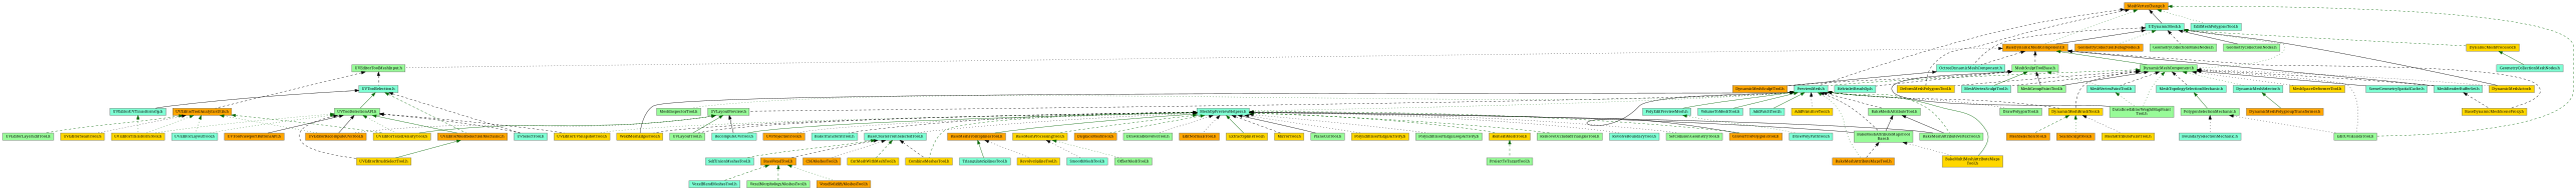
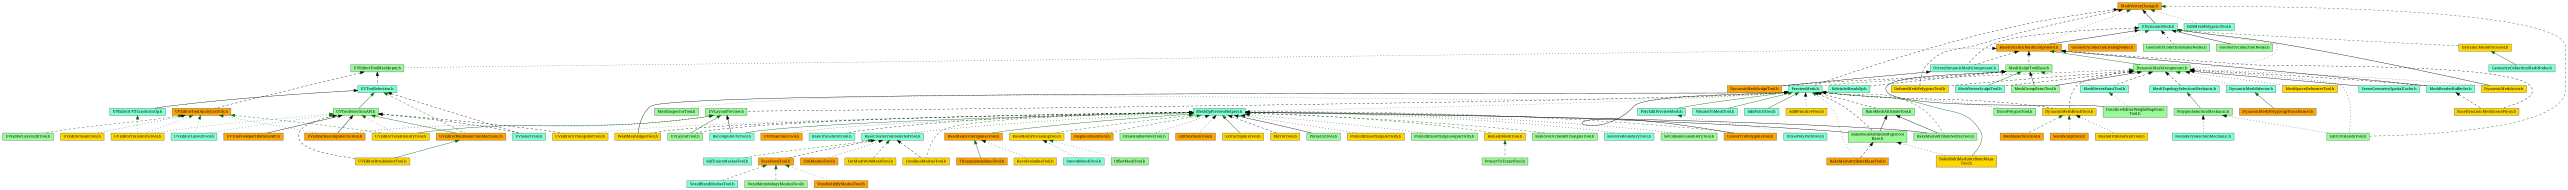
  digraph {
    fontname="Noto Serif"
    node [color=grey40 fillcolor=aquamarine fontname="Noto Serif" fontsize=10 shape=box style=filled]
    edge [color=black dir=back fontname="Noto Serif" fontsize=10 labelfontname=Helvetica labelfontsize=10 style=dashed]
    n1 [color=gray40 fillcolor=orange fontcolor=black height=0.2 label="MeshVertexChange.h" width=0.4]
    n2 [fillcolor=orange height=0.2 label="BaseDynamicMeshComponent.h" width=0.4]
    n3 [fillcolor=gold height=0.2 label="DeformMeshPolygonsTool.h" width=0.4]
    n4 [fillcolor=palegreen height=0.2 label="EditUVIslandsTool.h" width=0.4]
    n5 [height=0.2 label="PreviewMesh.h" width=0.4]
    n6 [height=0.2 label="EditMeshPolygonsTool.h" width=0.4]
    n7 [height=0.2 label="UDynamicMesh.h" width=0.4]
    n8 [fillcolor=gold height=0.2 label="BaseDynamicMeshSceneProxy.h" width=0.4]
    n9 [fillcolor=palegreen height=0.2 label="DynamicMeshComponent.h" width=0.4]
    n10 [height=0.2 label="MeshRenderBufferSet.h" width=0.4]
    n11 [fillcolor=palegreen height=0.2 label="MeshSculptToolBase.h" width=0.4]
    n12 [height=0.2 label="OctreeDynamicMeshComponent.h" width=0.4]
    n13 [fillcolor=palegreen height=0.2 label="UVEditorToolMeshInput.h" width=0.4]
    n14 [fillcolor=gold height=0.2 label="DynamicMeshBrushTool.h" width=0.4]
    n15 [height=0.2 label="AddPatchTool.h" width=0.4]
    n16 [fillcolor=gold height=0.2 label="AddPrimitiveTool.h" width=0.4]
    n17 [fillcolor=orange height=0.2 label="BakeMeshAttributeMapsTool.h" width=0.4]
    n18 [fillcolor=palegreen height=0.2 label="BakeMeshAttributeMapsTool\lBase.h" width=0.4]
    n19 [fillcolor=gold height=0.2 label="BakeMultiMeshAttributeMaps\lTool.h" width=0.4]
    n20 [fillcolor=palegreen height=0.2 label="BakeMeshAttributeTool.h" width=0.4]
    n21 [fillcolor=palegreen height=0.2 label="BakeMeshAttributeVertexTool.h" width=0.4]
    n22 [fillcolor=orange height=0.2 label="ConvertToPolygonsTool.h" width=0.4]
    n23 [fillcolor=palegreen height=0.2 label="DrawPolygonTool.h" width=0.4]
    n24 [fillcolor=palegreen height=0.2 label="MeshInspectorTool.h" width=0.4]
    n25 [height=0.2 label="MeshOpPreviewHelpers.h" width=0.4]
    n26 [fillcolor=gold height=0.2 label="WeldMeshEdgesTool.h" width=0.4]
    n27 [height=0.2 label="PolyEditPreviewMesh.h" width=0.4]
    n28 [fillcolor=palegreen height=0.2 label="UVLayoutPreview.h" width=0.4]
    n29 [height=0.2 label="VolumeToMeshTool.h" width=0.4]
    n30 [fillcolor=gold height=0.2 label="DynamicMeshActor.h" width=0.4]
    n31 [fillcolor=gold height=0.2 label="DynamicMeshProcessor.h" width=0.4]
    n32 [fillcolor=orange height=0.2 label="GeometryCollectionDebugNodes.h" width=0.4]
    n33 [fillcolor=palegreen height=0.2 label="GeometryCollectionMakeNodes.h" width=0.4]
    n34 [fillcolor=palegreen height=0.2 label="GeometryCollectionNodes.h" width=0.4]
    n35 [fillcolor=palegreen height=0.2 label="DataflowEditorWeightMapPaint\lTool.h" width=0.4]
    n36 [height=0.2 label="DynamicMeshSelector.h" width=0.4]
    n37 [fillcolor=palegreen height=0.2 label="MeshGroupPaintTool.h" width=0.4]
    n38 [fillcolor=gold height=0.2 label="MeshSpaceDeformerTool.h" width=0.4]
    n39 [height=0.2 label="MeshTopologySelectionMechanic.h" width=0.4]
    n40 [height=0.2 label="MeshVertexPaintTool.h" width=0.4]
    n41 [height=0.2 label="MeshVertexSculptTool.h" width=0.4]
    n42 [height=0.2 label="SceneGeometrySpatialCache.h" width=0.4]
    n43 [fillcolor=orange height=0.2 label="DynamicMeshSculptTool.h" width=0.4]
    n44 [height=0.2 label="KelvinletBrushOp.h" width=0.4]
    n45 [fillcolor=orange height=0.2 label="UVEditorToolAnalyticsUtils.h" width=0.4]
    n46 [height=0.2 label="UVToolSelection.h" width=0.4]
    n47 [fillcolor=gold height=0.2 label="MeshAttributePaintTool.h" width=0.4]
    n48 [fillcolor=orange height=0.2 label="MeshSelectionTool.h" width=0.4]
    n49 [fillcolor=orange height=0.2 label="SeamSculptTool.h" width=0.4]
    n50 [fillcolor=orange height=0.2 label="DynamicMeshPolygroupTransformer.h" width=0.4]
    n51 [fillcolor=palegreen height=0.2 label="PolygonSelectionMechanic.h" width=0.4]
    n52 [height=0.2 label="BoundarySelectionMechanic.h" width=0.4]
    n53 [height=0.2 label="BakeTransformTool.h" width=0.4]
    n54 [height=0.2 label="BaseCreateFromSelectedTool.h" width=0.4]
    n55 [fillcolor=gold height=0.2 label="CombineMeshesTool.h" width=0.4]
    n56 [fillcolor=orange height=0.2 label="BaseMeshFromSplinesTool.h" width=0.4]
    n57 [fillcolor=gold height=0.2 label="BaseMeshProcessingTool.h" width=0.4]
    n58 [fillcolor=orange height=0.2 label="DisplaceMeshTool.h" width=0.4]
    n59 [fillcolor=palegreen height=0.2 label="DrawAndRevolveTool.h" width=0.4]
    n60 [fillcolor=orange height=0.2 label="EditNormalsTool.h" width=0.4]
    n61 [fillcolor=gold height=0.2 label="ExtractSplineTool.h" width=0.4]
    n62 [fillcolor=gold height=0.2 label="MirrorTool.h" width=0.4]
    n63 [fillcolor=palegreen height=0.2 label="PlaneCutTool.h" width=0.4]
    n64 [fillcolor=gold height=0.2 label="PolyEditInsertEdgeActivity.h" width=0.4]
    n65 [fillcolor=palegreen height=0.2 label="PolyEditInsertEdgeLoopActivity.h" width=0.4]
    n66 [height=0.2 label="RecomputeUVsTool.h" width=0.4]
    n67 [fillcolor=gold height=0.2 label="RemeshMeshTool.h" width=0.4]
    n68 [fillcolor=palegreen height=0.2 label="RemoveOccludedTrianglesTool.h" width=0.4]
    n69 [height=0.2 label="RevolveBoundaryTool.h" width=0.4]
    n70 [fillcolor=palegreen height=0.2 label="SetCollisionGeometryTool.h" width=0.4]
    n71 [fillcolor=gold height=0.2 label="UVEditorUVSnapshotTool.h" width=0.4]
    n72 [fillcolor=palegreen height=0.2 label="UVLayoutTool.h" width=0.4]
    n73 [fillcolor=orange height=0.2 label="UVProjectionTool.h" width=0.4]
    n74 [height=0.2 label="DrawPolyPathTool.h" width=0.4]
    n75 [fillcolor=orange height=0.2 label="UVEditorRecomputeUVsTool.h" width=0.4]
    n76 [fillcolor=gold height=0.2 label="UVEditorTexelDensityTool.h" width=0.4]
    n77 [fillcolor=orange height=0.2 label="BaseVoxelTool.h" width=0.4]
    n78 [fillcolor=orange height=0.2 label="CSGMeshesTool.h" width=0.4]
    n79 [fillcolor=gold height=0.2 label="CutMeshWithMeshTool.h" width=0.4]
    n80 [height=0.2 label="SelfUnionMeshesTool.h" width=0.4]
    n81 [fillcolor=gold height=0.2 label="RevolveSplineTool.h" width=0.4]
-   n82 [height=0.2 label="TriangulateSplinesTool.h" width=0.4]
+   n82 [fillcolor=orange height=0.2 label="TriangulateSplinesTool.h" width=0.4]
    n83 [fillcolor=palegreen height=0.2 label="OffsetMeshTool.h" width=0.4]
    n84 [height=0.2 label="SmoothMeshTool.h" width=0.4]
    n85 [fillcolor=palegreen height=0.2 label="ProjectToTargetTool.h" width=0.4]
    n86 [height=0.2 label="VoxelBlendMeshesTool.h" width=0.4]
    n87 [fillcolor=palegreen height=0.2 label="VoxelMorphologyMeshesTool.h" width=0.4]
    n88 [fillcolor=orange height=0.2 label="VoxelSolidifyMeshesTool.h" width=0.4]
    n89 [fillcolor=palegreen height=0.2 label="UVEditorLayerEditTool.h" width=0.4]
    n90 [height=0.2 label="UVEditorLayoutTool.h" width=0.4]
    n91 [fillcolor=gold height=0.2 label="UVEditorSeamTool.h" width=0.4]
    n92 [fillcolor=gold height=0.2 label="UVEditorTransformTool.h" width=0.4]
    n93 [fillcolor=orange height=0.2 label="UVEditorMeshSelectionMechanic.h" width=0.4]
    n94 [height=0.2 label="UVEditorUVTransformOp.h" width=0.4]
    n95 [height=0.2 label="UVSelectTool.h" width=0.4]
    n96 [fillcolor=palegreen height=0.2 label="UVToolSelectionAPI.h" width=0.4]
    n97 [fillcolor=gold height=0.2 label="UVEditorBrushSelectTool.h" width=0.4]
    n98 [fillcolor=orange height=0.2 label="UVToolViewportButtonsAPI.h" width=0.4]
    n99 [height=0.2 label="GeometryCollectionMeshNodes.h" width=0.4]
    n1 -> n2 [color=darkgreen style=dotted]
    n1 -> n3
    n1 -> n4 [color=darkgreen]
    n1 -> n5
    n1 -> n6 [color=darkgreen style=dotted]
    n1 -> n7 [style=solid]
    n2 -> n8
    n2 -> n9 [color=darkgreen style=solid]
    n2 -> n10 [style=solid]
    n2 -> n11
    n2 -> n12
    n2 -> n13 [style=dotted]
    n5 -> n14
    n5 -> n15 [color=darkgreen style=solid]
    n5 -> n16 [style=dotted]
    n5 -> n17 [color=darkgreen style=dotted]
    n5 -> n18
    n5 -> n19 [color=darkgreen style=solid]
    n5 -> n20
    n5 -> n21 [color=darkgreen]
    n5 -> n22 [style=solid]
    n5 -> n23 [style=dotted]
    n5 -> n24 [color=darkgreen style=dotted]
    n5 -> n25 [color=darkgreen style=dotted]
    n5 -> n26 [style=solid]
    n5 -> n27 [color=darkgreen style=solid]
    n5 -> n28
    n5 -> n29 [color=darkgreen style=solid]
    n7 -> n2 [style=solid]
    n7 -> n9 [color=darkgreen style=dotted]
    n7 -> n12
    n7 -> n30 [style=solid]
    n7 -> n31 [color=darkgreen]
    n7 -> n32 [color=darkgreen style=dotted]
    n7 -> n33
    n7 -> n34 [style=solid]
    n9 -> n3
    n9 -> n4 [style=dotted]
    n9 -> n5 [color=darkgreen]
    n9 -> n10
    n9 -> n14
    n9 -> n30 [style=dotted]
-   n9 -> n35 [color=darkgreen style=dotted]
    n9 -> n36 [color=darkgreen style=dotted]
    n9 -> n37 [style=solid]
    n9 -> n38 [style=dotted]
    n9 -> n39
    n9 -> n40
    n9 -> n41
    n9 -> n42 [style=solid]
    n10 -> n8
    n11 -> n35 [style=solid]
    n11 -> n37 [style=solid]
    n11 -> n40 [color=darkgreen style=dotted]
    n11 -> n41 [color=darkgreen style=solid]
    n11 -> n43
    n11 -> n44
    n12 -> n43 [style=solid]
    n13 -> n45
    n13 -> n46
    n14 -> n47 [style=dotted]
    n14 -> n48 [color=darkgreen]
    n14 -> n49 [color=darkgreen style=dotted]
    n18 -> n17
    n18 -> n19 [style=dotted]
    n20 -> n18 [style=solid]
    n20 -> n21 [style=solid]
    n25 -> n18 [style=solid]
    n25 -> n21 [style=solid]
    n25 -> n22 [color=darkgreen]
    n25 -> n26
    n25 -> n53
    n25 -> n54 [style=dotted]
    n25 -> n55 [color=darkgreen]
    n25 -> n56 [color=darkgreen style=solid]
    n25 -> n57 [color=darkgreen]
    n25 -> n58 [color=darkgreen]
    n25 -> n59 [style=dotted]
    n25 -> n60 [style=dotted]
    n25 -> n61 [color=darkgreen style=solid]
    n25 -> n62
    n25 -> n63 [style=solid]
    n25 -> n64 [style=dotted]
    n25 -> n65 [style=dotted]
    n25 -> n66 [color=darkgreen style=solid]
    n25 -> n67 [color=darkgreen]
    n25 -> n68 [color=darkgreen]
    n25 -> n69 [style=dotted]
    n25 -> n70 [style=dotted]
    n25 -> n71 [color=darkgreen style=dotted]
    n25 -> n72
    n25 -> n73 [style=dotted]
    n27 -> n74 [color=darkgreen style=dotted]
    n28 -> n66 [style=solid]
    n28 -> n72 [color=darkgreen style=solid]
    n28 -> n75 [style=dotted]
    n28 -> n76 [color=darkgreen style=solid]
    n31 -> n99 [color=darkgreen style=solid]
    n36 -> n50 [color=darkgreen style=solid]
    n39 -> n51 [color=darkgreen style=solid]
    n40 -> n35 [color=darkgreen style=dotted]
    n45 -> n75 [color=darkgreen style=dotted]
    n45 -> n76 [color=darkgreen]
    n45 -> n89 [color=darkgreen]
    n45 -> n90 [color=darkgreen style=dotted]
    n45 -> n91 [style=dotted]
    n45 -> n92 [color=darkgreen style=dotted]
    n46 -> n93 [color=darkgreen]
    n46 -> n94 [style=solid]
    n46 -> n95
    n46 -> n96 [color=darkgreen style=solid]
    n51 -> n4 [style=dotted]
    n51 -> n52 [style=dotted]
    n54 -> n55
    n54 -> n77
    n54 -> n78 [style=dotted]
    n54 -> n79 [color=darkgreen]
    n54 -> n80 [color=darkgreen]
    n56 -> n81 [style=dotted]
    n56 -> n82 [color=darkgreen style=solid]
    n57 -> n83 [color=darkgreen style=dotted]
    n57 -> n84 [style=dotted]
    n67 -> n85 [color=darkgreen]
    n77 -> n86 [color=darkgreen]
    n77 -> n87 [color=darkgreen]
    n77 -> n88 [color=darkgreen style=dotted]
    n93 -> n97 [color=darkgreen style=solid]
    n94 -> n92 [color=darkgreen style=dotted]
    n96 -> n71
    n96 -> n75 [style=solid]
    n96 -> n76 [color=darkgreen style=dotted]
    n96 -> n90 [color=darkgreen style=dotted]
    n96 -> n92 [color=darkgreen style=dotted]
    n96 -> n93 [color=darkgreen style=solid]
    n96 -> n95
    n96 -> n97
    n96 -> n98 [style=solid]
  }
